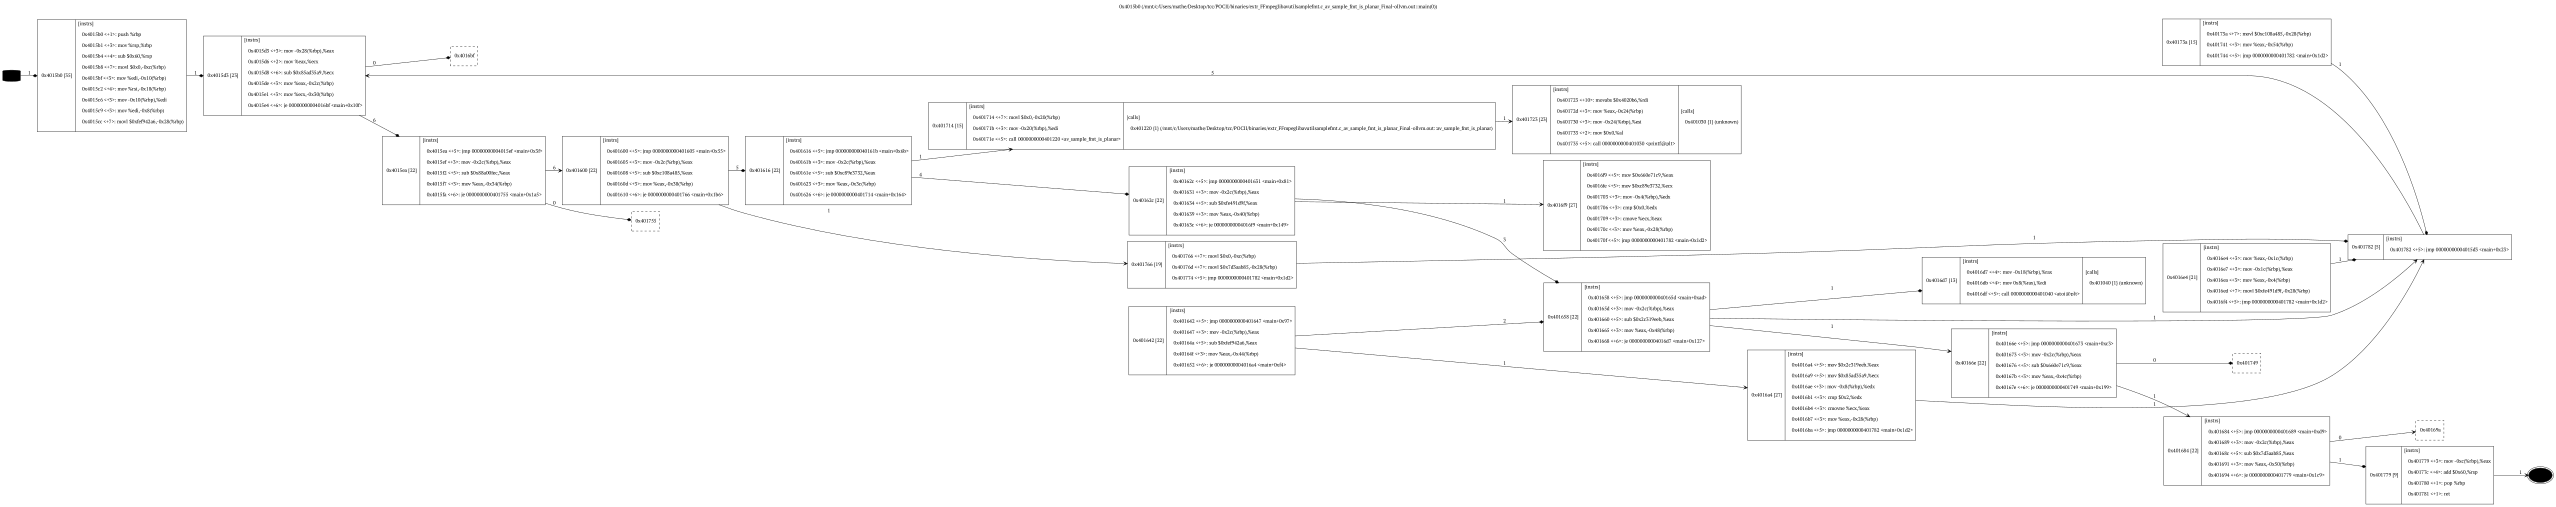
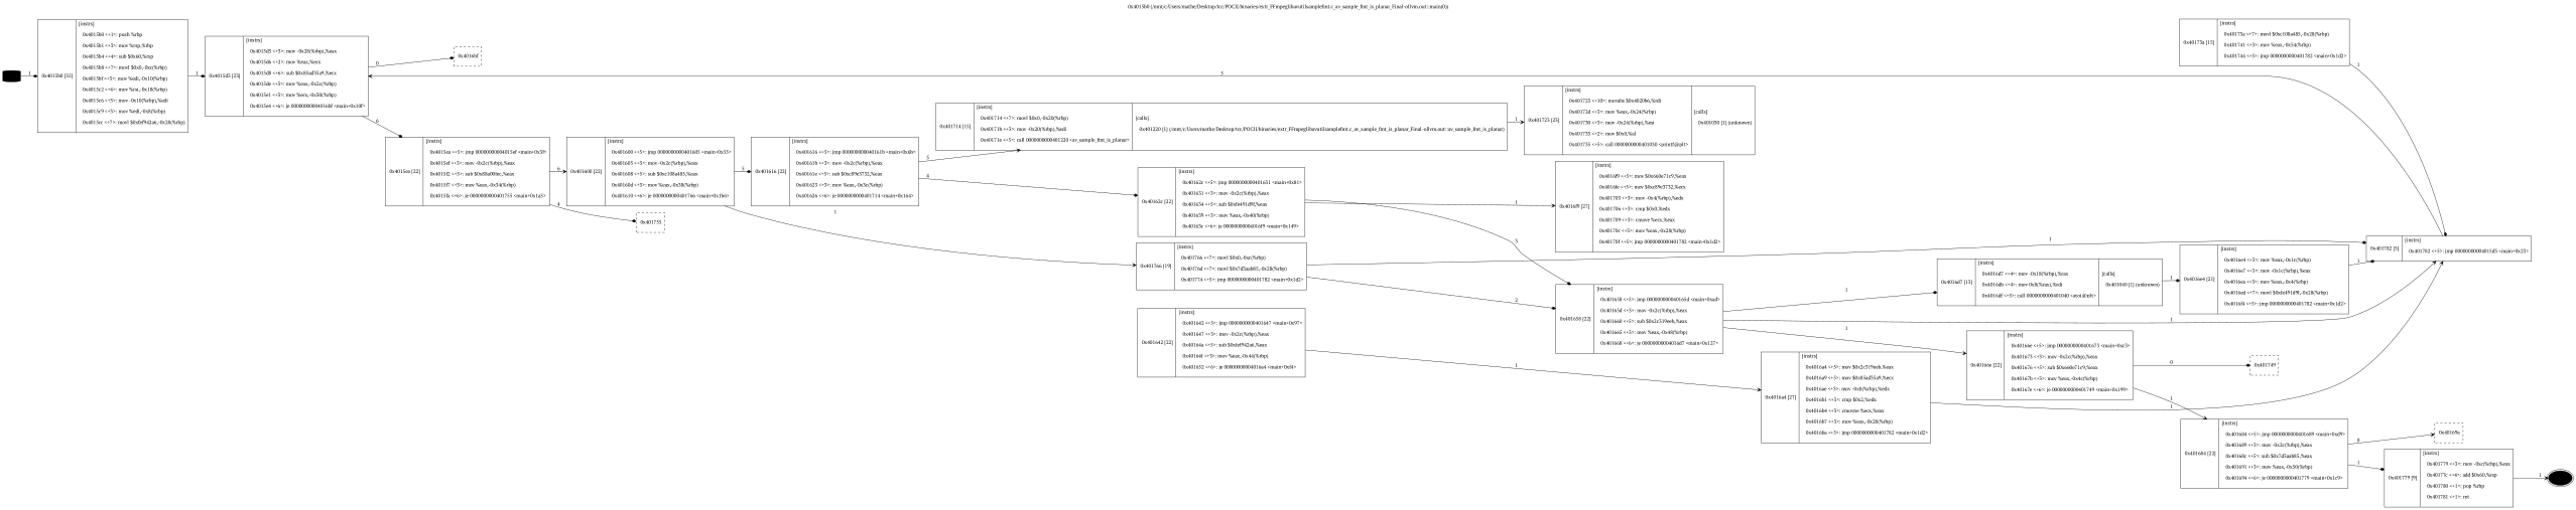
  digraph {
    fontname="PT Serif"
    label="0x4015b0 (/mnt/c/Users/mathe/Desktop/tcc/POCII/binaries/extr_FFmpeglibavutilsamplefmt.c_av_sample_fmt_is_planar_Final-ollvm.out::main(0))"
    labelloc=t
    rankdir=LR
    node [fontname="PT Serif" shape=record]
    edge [arrowhead=diamond fontname="PT Serif"]
    Entry [fillcolor=black height=0.3 shape=cylinder style=filled width=0.3]
    n2 [label="{\n     0x4015b0 [35]\l\n     | [instrs]\l\n     &nbsp;&nbsp;0x4015b0 \<+1\>: push %rbp\l\n     &nbsp;&nbsp;0x4015b1 \<+3\>: mov %rsp,%rbp\l\n     &nbsp;&nbsp;0x4015b4 \<+4\>: sub $0x60,%rsp\l\n     &nbsp;&nbsp;0x4015b8 \<+7\>: movl $0x0,-0xc(%rbp)\l\n     &nbsp;&nbsp;0x4015bf \<+3\>: mov %edi,-0x10(%rbp)\l\n     &nbsp;&nbsp;0x4015c2 \<+4\>: mov %rsi,-0x18(%rbp)\l\n     &nbsp;&nbsp;0x4015c6 \<+3\>: mov -0x10(%rbp),%edi\l\n     &nbsp;&nbsp;0x4015c9 \<+3\>: mov %edi,-0x8(%rbp)\l\n     &nbsp;&nbsp;0x4015cc \<+7\>: movl $0xfef942a6,-0x28(%rbp)\l\n  }"]
    n3 [label="{\n     0x4015d3 [23]\l\n     | [instrs]\l\n     &nbsp;&nbsp;0x4015d3 \<+3\>: mov -0x28(%rbp),%eax\l\n     &nbsp;&nbsp;0x4015d6 \<+2\>: mov %eax,%ecx\l\n     &nbsp;&nbsp;0x4015d8 \<+6\>: sub $0x85ad35a9,%ecx\l\n     &nbsp;&nbsp;0x4015de \<+3\>: mov %eax,-0x2c(%rbp)\l\n     &nbsp;&nbsp;0x4015e1 \<+3\>: mov %ecx,-0x30(%rbp)\l\n     &nbsp;&nbsp;0x4015e4 \<+6\>: je 00000000004016bf \<main+0x10f\>\l\n  }"]
    n4 [label="{\n     0x4016bf\l\n  }" style=dashed]
    n5 [label="{\n     0x4015ea [22]\l\n     | [instrs]\l\n     &nbsp;&nbsp;0x4015ea \<+5\>: jmp 00000000004015ef \<main+0x3f\>\l\n     &nbsp;&nbsp;0x4015ef \<+3\>: mov -0x2c(%rbp),%eax\l\n     &nbsp;&nbsp;0x4015f2 \<+5\>: sub $0x88a00fec,%eax\l\n     &nbsp;&nbsp;0x4015f7 \<+3\>: mov %eax,-0x34(%rbp)\l\n     &nbsp;&nbsp;0x4015fa \<+6\>: je 0000000000401755 \<main+0x1a5\>\l\n  }"]
    n6 [label="{\n     0x401755\l\n  }" style=dashed]
    n7 [label="{\n     0x401600 [22]\l\n     | [instrs]\l\n     &nbsp;&nbsp;0x401600 \<+5\>: jmp 0000000000401605 \<main+0x55\>\l\n     &nbsp;&nbsp;0x401605 \<+3\>: mov -0x2c(%rbp),%eax\l\n     &nbsp;&nbsp;0x401608 \<+5\>: sub $0xc108a485,%eax\l\n     &nbsp;&nbsp;0x40160d \<+3\>: mov %eax,-0x38(%rbp)\l\n     &nbsp;&nbsp;0x401610 \<+6\>: je 0000000000401766 \<main+0x1b6\>\l\n  }"]
    n8 [label="{\n     0x401766 [19]\l\n     | [instrs]\l\n     &nbsp;&nbsp;0x401766 \<+7\>: movl $0x0,-0xc(%rbp)\l\n     &nbsp;&nbsp;0x40176d \<+7\>: movl $0x7d3aab85,-0x28(%rbp)\l\n     &nbsp;&nbsp;0x401774 \<+5\>: jmp 0000000000401782 \<main+0x1d2\>\l\n  }"]
    n9 [label="{\n     0x401616 [22]\l\n     | [instrs]\l\n     &nbsp;&nbsp;0x401616 \<+5\>: jmp 000000000040161b \<main+0x6b\>\l\n     &nbsp;&nbsp;0x40161b \<+3\>: mov -0x2c(%rbp),%eax\l\n     &nbsp;&nbsp;0x40161e \<+5\>: sub $0xc89e3732,%eax\l\n     &nbsp;&nbsp;0x401623 \<+3\>: mov %eax,-0x3c(%rbp)\l\n     &nbsp;&nbsp;0x401626 \<+6\>: je 0000000000401714 \<main+0x164\>\l\n  }"]
    Exit [fillcolor=black height=0.3 peripheries=2 shape=ellipse style=filled width=0.3]
    n11 [label="{\n     0x401782 [5]\l\n     | [instrs]\l\n     &nbsp;&nbsp;0x401782 \<+5\>: jmp 00000000004015d3 \<main+0x23\>\l\n  }"]
    n12 [label="{\n     0x401714 [15]\l\n     | [instrs]\l\n     &nbsp;&nbsp;0x401714 \<+7\>: movl $0x0,-0x20(%rbp)\l\n     &nbsp;&nbsp;0x40171b \<+3\>: mov -0x20(%rbp),%edi\l\n     &nbsp;&nbsp;0x40171e \<+5\>: call 0000000000401220 \<av_sample_fmt_is_planar\>\l\n     | [calls]\l\n     &nbsp;&nbsp;0x401220 \{1\} (/mnt/c/Users/mathe/Desktop/tcc/POCII/binaries/extr_FFmpeglibavutilsamplefmt.c_av_sample_fmt_is_planar_Final-ollvm.out::av_sample_fmt_is_planar)\l\n  }"]
    n13 [label="{\n     0x40162c [22]\l\n     | [instrs]\l\n     &nbsp;&nbsp;0x40162c \<+5\>: jmp 0000000000401631 \<main+0x81\>\l\n     &nbsp;&nbsp;0x401631 \<+3\>: mov -0x2c(%rbp),%eax\l\n     &nbsp;&nbsp;0x401634 \<+5\>: sub $0xfe491d9f,%eax\l\n     &nbsp;&nbsp;0x401639 \<+3\>: mov %eax,-0x40(%rbp)\l\n     &nbsp;&nbsp;0x40163c \<+6\>: je 00000000004016f9 \<main+0x149\>\l\n  }"]
    n14 [label="{\n     0x40169a\l\n  }" style=dashed]
    n15 [label="{\n     0x401723 [23]\l\n     | [instrs]\l\n     &nbsp;&nbsp;0x401723 \<+10\>: movabs $0x4020b6,%rdi\l\n     &nbsp;&nbsp;0x40172d \<+3\>: mov %eax,-0x24(%rbp)\l\n     &nbsp;&nbsp;0x401730 \<+3\>: mov -0x24(%rbp),%esi\l\n     &nbsp;&nbsp;0x401733 \<+2\>: mov $0x0,%al\l\n     &nbsp;&nbsp;0x401735 \<+5\>: call 0000000000401030 \<printf@plt\>\l\n     | [calls]\l\n     &nbsp;&nbsp;0x401030 \{1\} (unknown)\l\n  }"]
    n16 [label="{\n     0x4016f9 [27]\l\n     | [instrs]\l\n     &nbsp;&nbsp;0x4016f9 \<+5\>: mov $0x660e71c9,%eax\l\n     &nbsp;&nbsp;0x4016fe \<+5\>: mov $0xc89e3732,%ecx\l\n     &nbsp;&nbsp;0x401703 \<+3\>: mov -0x4(%rbp),%edx\l\n     &nbsp;&nbsp;0x401706 \<+3\>: cmp $0x0,%edx\l\n     &nbsp;&nbsp;0x401709 \<+3\>: cmove %ecx,%eax\l\n     &nbsp;&nbsp;0x40170c \<+3\>: mov %eax,-0x28(%rbp)\l\n     &nbsp;&nbsp;0x40170f \<+5\>: jmp 0000000000401782 \<main+0x1d2\>\l\n  }"]
    n17 [label="{\n     0x401658 [22]\l\n     | [instrs]\l\n     &nbsp;&nbsp;0x401658 \<+5\>: jmp 000000000040165d \<main+0xad\>\l\n     &nbsp;&nbsp;0x40165d \<+3\>: mov -0x2c(%rbp),%eax\l\n     &nbsp;&nbsp;0x401660 \<+5\>: sub $0x2c319eeb,%eax\l\n     &nbsp;&nbsp;0x401665 \<+3\>: mov %eax,-0x48(%rbp)\l\n     &nbsp;&nbsp;0x401668 \<+6\>: je 00000000004016d7 \<main+0x127\>\l\n  }"]
    n18 [label="{\n     0x401779 [9]\l\n     | [instrs]\l\n     &nbsp;&nbsp;0x401779 \<+3\>: mov -0xc(%rbp),%eax\l\n     &nbsp;&nbsp;0x40177c \<+4\>: add $0x60,%rsp\l\n     &nbsp;&nbsp;0x401780 \<+1\>: pop %rbp\l\n     &nbsp;&nbsp;0x401781 \<+1\>: ret\l\n  }"]
    n19 [label="{\n     0x401642 [22]\l\n     | [instrs]\l\n     &nbsp;&nbsp;0x401642 \<+5\>: jmp 0000000000401647 \<main+0x97\>\l\n     &nbsp;&nbsp;0x401647 \<+3\>: mov -0x2c(%rbp),%eax\l\n     &nbsp;&nbsp;0x40164a \<+5\>: sub $0xfef942a6,%eax\l\n     &nbsp;&nbsp;0x40164f \<+3\>: mov %eax,-0x44(%rbp)\l\n     &nbsp;&nbsp;0x401652 \<+6\>: je 00000000004016a4 \<main+0xf4\>\l\n  }"]
    n20 [label="{\n     0x4016a4 [27]\l\n     | [instrs]\l\n     &nbsp;&nbsp;0x4016a4 \<+5\>: mov $0x2c319eeb,%eax\l\n     &nbsp;&nbsp;0x4016a9 \<+5\>: mov $0x85ad35a9,%ecx\l\n     &nbsp;&nbsp;0x4016ae \<+3\>: mov -0x8(%rbp),%edx\l\n     &nbsp;&nbsp;0x4016b1 \<+3\>: cmp $0x2,%edx\l\n     &nbsp;&nbsp;0x4016b4 \<+3\>: cmovne %ecx,%eax\l\n     &nbsp;&nbsp;0x4016b7 \<+3\>: mov %eax,-0x28(%rbp)\l\n     &nbsp;&nbsp;0x4016ba \<+5\>: jmp 0000000000401782 \<main+0x1d2\>\l\n  }"]
    n21 [label="{\n     0x401684 [22]\l\n     | [instrs]\l\n     &nbsp;&nbsp;0x401684 \<+5\>: jmp 0000000000401689 \<main+0xd9\>\l\n     &nbsp;&nbsp;0x401689 \<+3\>: mov -0x2c(%rbp),%eax\l\n     &nbsp;&nbsp;0x40168c \<+5\>: sub $0x7d3aab85,%eax\l\n     &nbsp;&nbsp;0x401691 \<+3\>: mov %eax,-0x50(%rbp)\l\n     &nbsp;&nbsp;0x401694 \<+6\>: je 0000000000401779 \<main+0x1c9\>\l\n  }"]
    n22 [label="{\n     0x4016d7 [13]\l\n     | [instrs]\l\n     &nbsp;&nbsp;0x4016d7 \<+4\>: mov -0x18(%rbp),%rax\l\n     &nbsp;&nbsp;0x4016db \<+4\>: mov 0x8(%rax),%rdi\l\n     &nbsp;&nbsp;0x4016df \<+5\>: call 0000000000401040 \<atoi@plt\>\l\n     | [calls]\l\n     &nbsp;&nbsp;0x401040 \{1\} (unknown)\l\n  }"]
    n23 [label="{\n     0x40166e [22]\l\n     | [instrs]\l\n     &nbsp;&nbsp;0x40166e \<+5\>: jmp 0000000000401673 \<main+0xc3\>\l\n     &nbsp;&nbsp;0x401673 \<+3\>: mov -0x2c(%rbp),%eax\l\n     &nbsp;&nbsp;0x401676 \<+5\>: sub $0x660e71c9,%eax\l\n     &nbsp;&nbsp;0x40167b \<+3\>: mov %eax,-0x4c(%rbp)\l\n     &nbsp;&nbsp;0x40167e \<+6\>: je 0000000000401749 \<main+0x199\>\l\n  }"]
    n24 [label="{\n     0x401749\l\n  }" style=dashed]
    n25 [label="{\n     0x4016e4 [21]\l\n     | [instrs]\l\n     &nbsp;&nbsp;0x4016e4 \<+3\>: mov %eax,-0x1c(%rbp)\l\n     &nbsp;&nbsp;0x4016e7 \<+3\>: mov -0x1c(%rbp),%eax\l\n     &nbsp;&nbsp;0x4016ea \<+3\>: mov %eax,-0x4(%rbp)\l\n     &nbsp;&nbsp;0x4016ed \<+7\>: movl $0xfe491d9f,-0x28(%rbp)\l\n     &nbsp;&nbsp;0x4016f4 \<+5\>: jmp 0000000000401782 \<main+0x1d2\>\l\n  }"]
    n26 [label="{\n     0x40173a [15]\l\n     | [instrs]\l\n     &nbsp;&nbsp;0x40173a \<+7\>: movl $0xc108a485,-0x28(%rbp)\l\n     &nbsp;&nbsp;0x401741 \<+3\>: mov %eax,-0x54(%rbp)\l\n     &nbsp;&nbsp;0x401744 \<+5\>: jmp 0000000000401782 \<main+0x1d2\>\l\n  }"]
    Entry -> n2 [label=" 1"]
    n2 -> n3 [label=" 1"]
    n3 -> n4 [label=" 0"]
    n3 -> n5 [label=" 6"]
-   n5 -> n6 [label=" 0"]
+   n5 -> n6 [label=" 4"]
    n5 -> n7 [arrowhead=vee label=" 6"]
    n7 -> n8 [arrowhead=vee label=" 1"]
    n7 -> n9 [label=" 5"]
    n8 -> n11 [label=" 1"]
-   n9 -> n12 [arrowhead=vee label=" 1"]
+   n9 -> n12 [arrowhead=vee label=" 5"]
    n9 -> n13 [label=" 4"]
    n11 -> n3 [arrowhead=vee label=" 5"]
    n12 -> n15 [arrowhead=vee label=" 1"]
    n13 -> n16 [arrowhead=vee label=" 1"]
    n13 -> n17 [label=" 3"]
    n17 -> n11 [arrowhead=vee label=" 1"]
    n17 -> n22 [label=" 1"]
    n17 -> n23 [arrowhead=vee label=" 1"]
    n18 -> Exit [arrowhead=vee label=" 1"]
-   n19 -> n17 [label=" 2"]
+   n8 -> n17 [label=" 2"]
    n19 -> n20 [arrowhead=vee label=" 1"]
    n20 -> n11 [arrowhead=vee label=" 1"]
    n21 -> n14 [arrowhead=vee label=" 0"]
    n21 -> n18 [label=" 1"]
+   n22 -> n25 [label=" 1"]
    n23 -> n21 [arrowhead=vee label=" 1"]
    n23 -> n24 [label=" 0"]
    n25 -> n11 [label=" 1"]
    n26 -> n11 [label=" 1"]
  }
